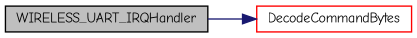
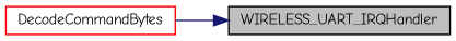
  digraph {
    rankdir=LR
    fontname="Comic Neue"
    node [fontname="Comic Neue" fontsize=10 shape=record style=filled]
    n1 [color=black fillcolor=grey75 fontcolor=black height=0.2 label=WIRELESS_UART_IRQHandler width=0.4]
    n2 [color=red fillcolor=white height=0.2 label=DecodeCommandBytes width=0.4]
-   n1 -> n2 [color=midnightblue fontname="Comic Neue" fontsize=10 labelfontname=Helvetica labelfontsize=10 style=solid]
+   n2 -> n1 [color=midnightblue fontname="Comic Neue" fontsize=10 labelfontname=Helvetica labelfontsize=10 style=solid]
  }
